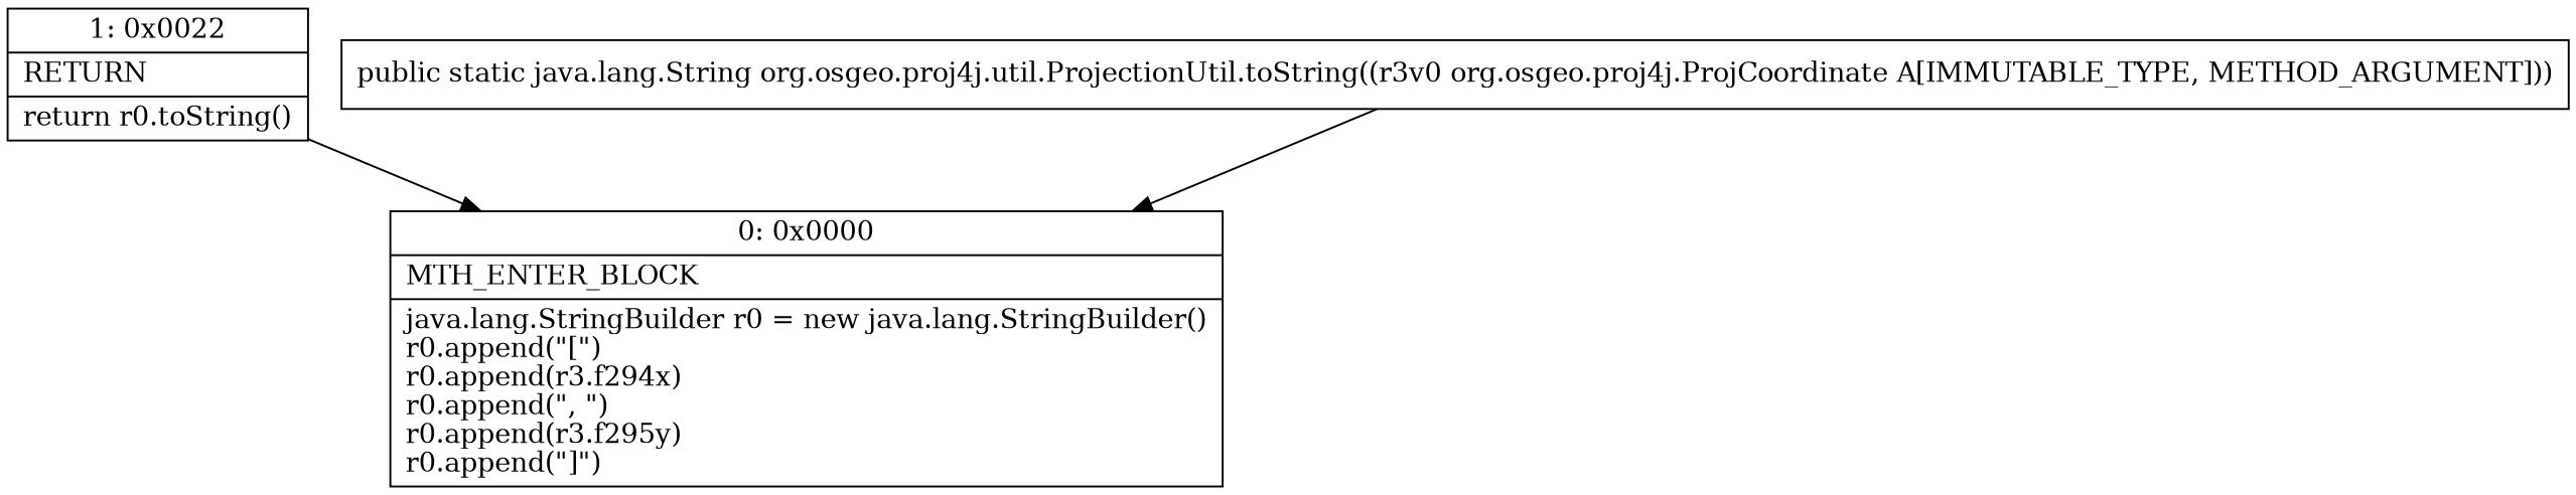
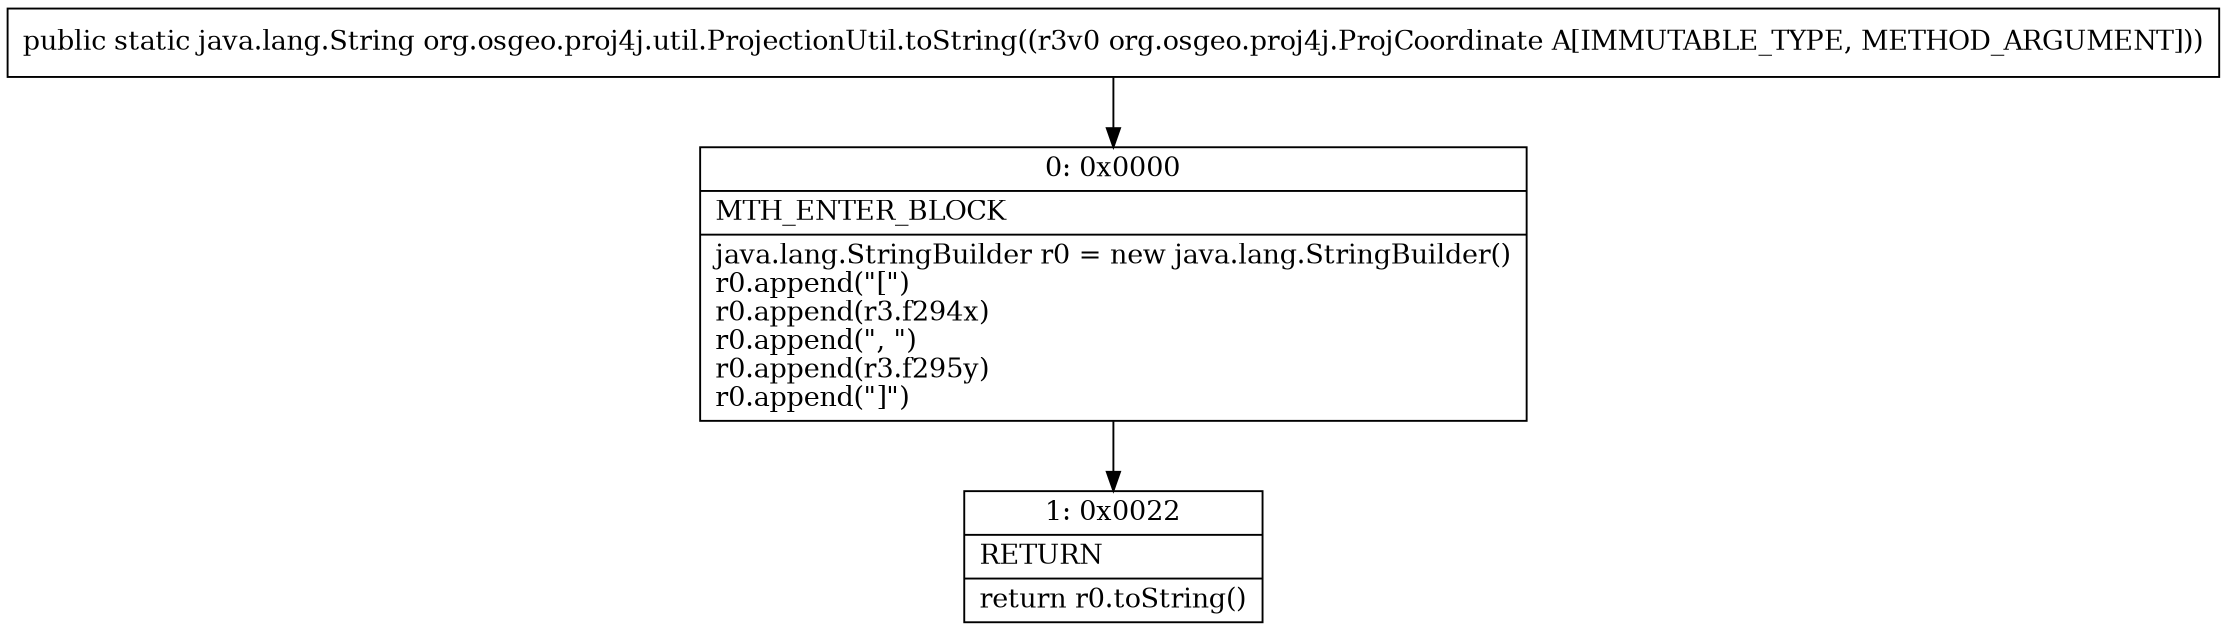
  digraph {
    node [shape=record]
    n1 [label="{0\:\ 0x0000|MTH_ENTER_BLOCK\l|java.lang.StringBuilder r0 = new java.lang.StringBuilder()\lr0.append(\"[\")\lr0.append(r3.f294x)\lr0.append(\", \")\lr0.append(r3.f295y)\lr0.append(\"]\")\l}"]
    n2 [label="{1\:\ 0x0022|RETURN\l|return r0.toString()\l}"]
    n3 [label="{public static java.lang.String org.osgeo.proj4j.util.ProjectionUtil.toString((r3v0 org.osgeo.proj4j.ProjCoordinate A[IMMUTABLE_TYPE, METHOD_ARGUMENT])) }"]
-   n2 -> n1
+   n1 -> n2
    n3 -> n1
  }
